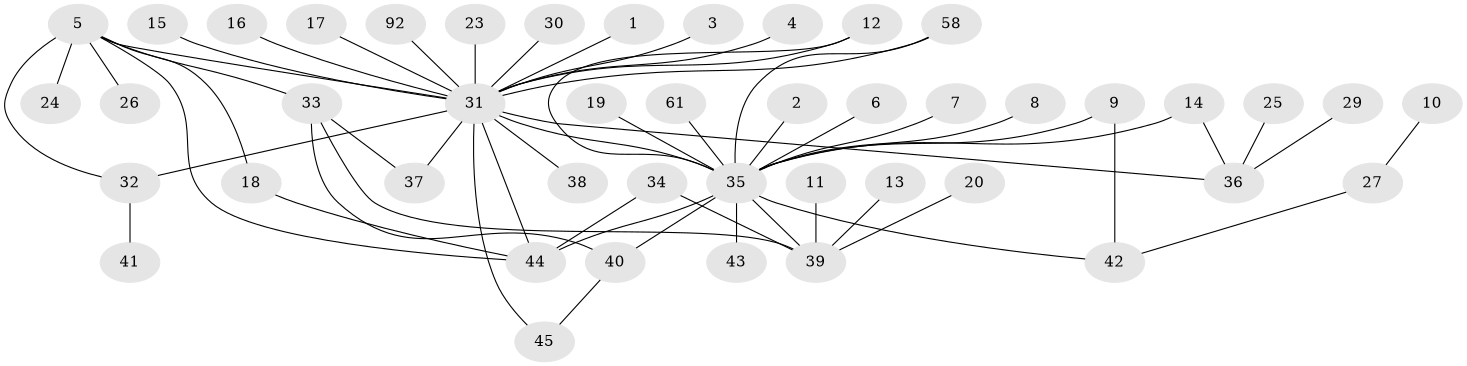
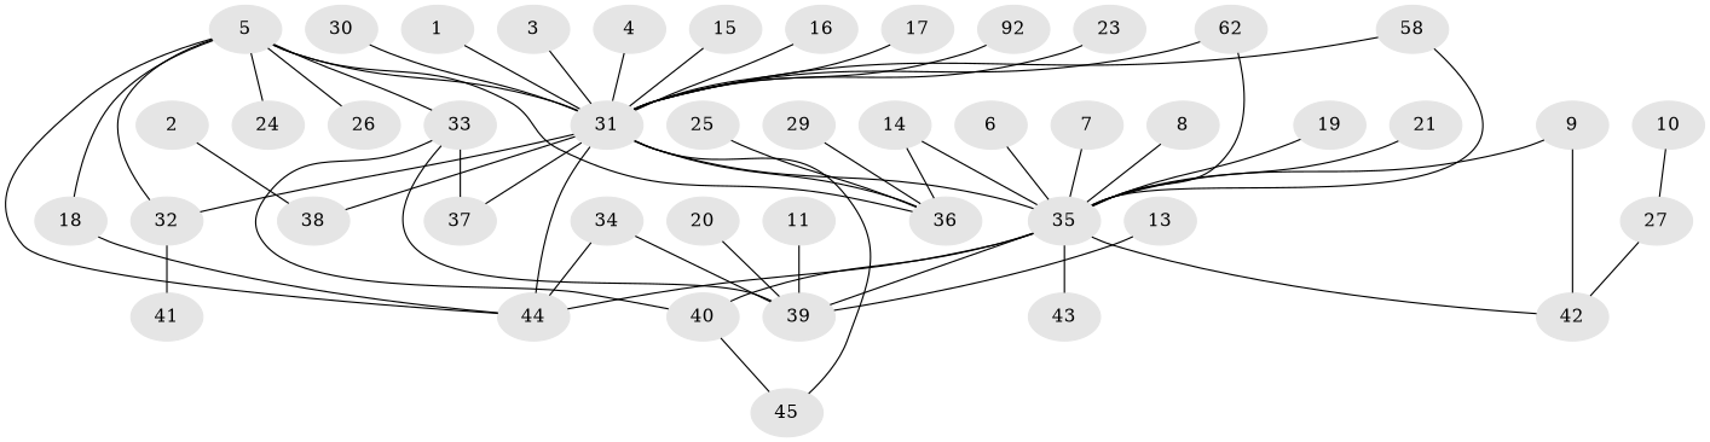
  graph {
    node [color=gray90 style=filled]
    edge [weight=1.0]
    1
    31
    35
    32
    36
    44
    37
    38
    45
    2
    40
    42
    39
    43
    3
    4
    5
    18
    24
    26
    33
    41
    6
    7
    8
    9
    10
    27
    11
-   12
+   12 [label=62]
    13
    14
    15
    16
    17
    19
    20
-   21 [label=61]
+   21
    n39 [label=92]
    23
    25
    n42 [label=58]
    29
    30
    34
    1 -- 31
    31 -- 35 [weight=2.0]
    31 -- 32 [weight=2.0]
    31 -- 36
    31 -- 44
    31 -- 37
    31 -- 38
    31 -- 45
    35 -- 44
    35 -- 40
    35 -- 42
    35 -- 39
    35 -- 43
    32 -- 41
-   2 -- 35 [weight=2.0]
+   2 -- 38 [weight=2.0]
    40 -- 45
    3 -- 31
    4 -- 31
    5 -- 31
    5 -- 32
+   5 -- 36
    5 -- 44
    5 -- 18
    5 -- 24
    5 -- 26
    5 -- 33 [weight=2.0]
    18 -- 44
    33 -- 37
    33 -- 40
    33 -- 39
    6 -- 35
    7 -- 35
    8 -- 35
    9 -- 35
    9 -- 42
    10 -- 27
    27 -- 42
    11 -- 39
    12 -- 31
    12 -- 35
    13 -- 39
    14 -- 35
    14 -- 36
    15 -- 31
    16 -- 31
    17 -- 31
    19 -- 35
    20 -- 39
    21 -- 35
    n39 -- 31
    23 -- 31
    25 -- 36
    n42 -- 31
    n42 -- 35
    29 -- 36
    30 -- 31
    34 -- 44
    34 -- 39
  }
